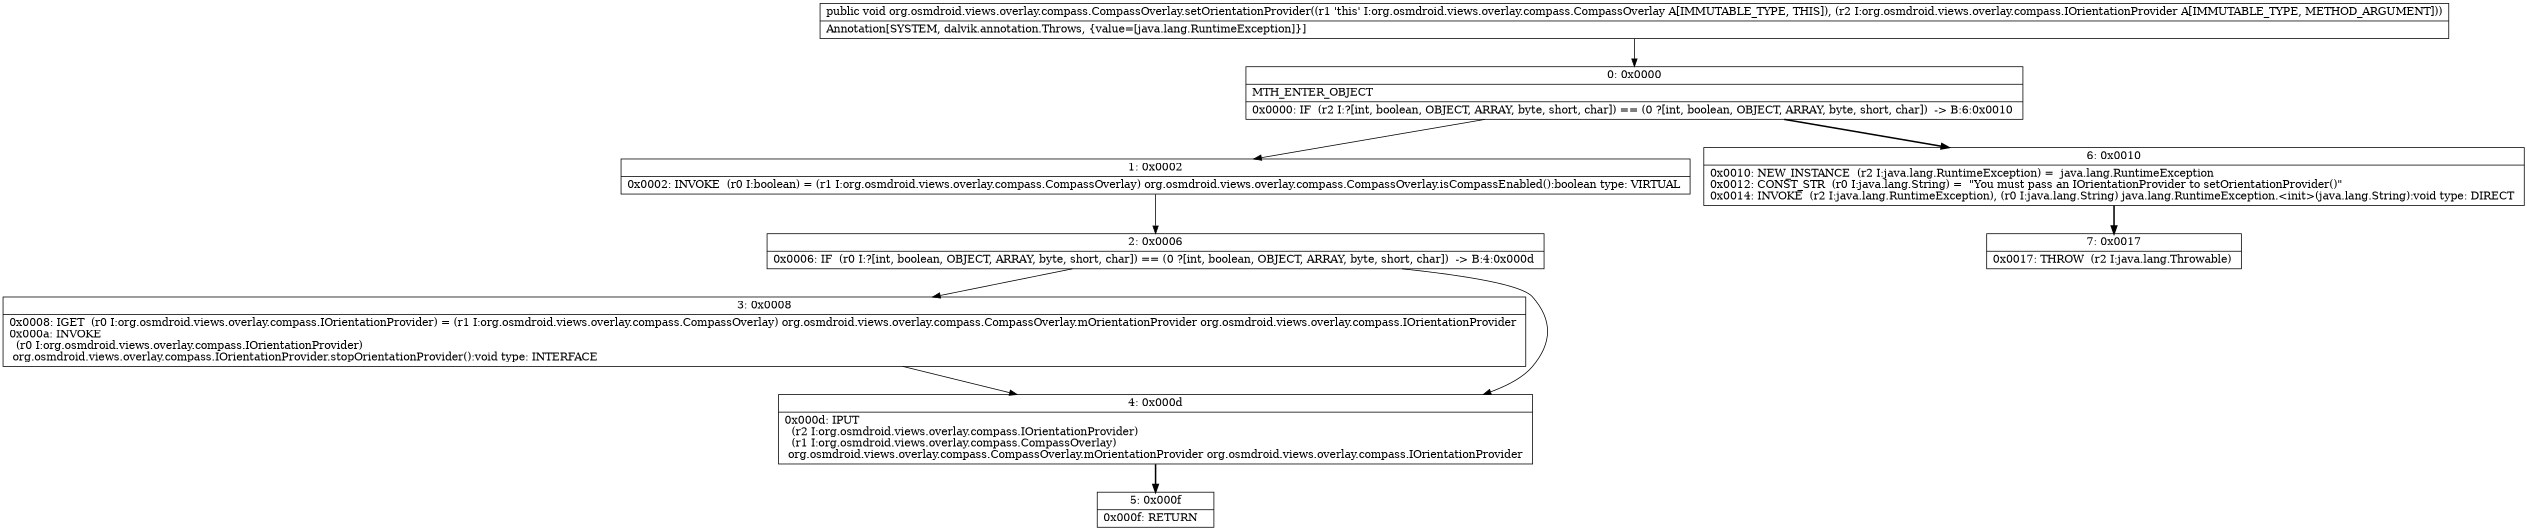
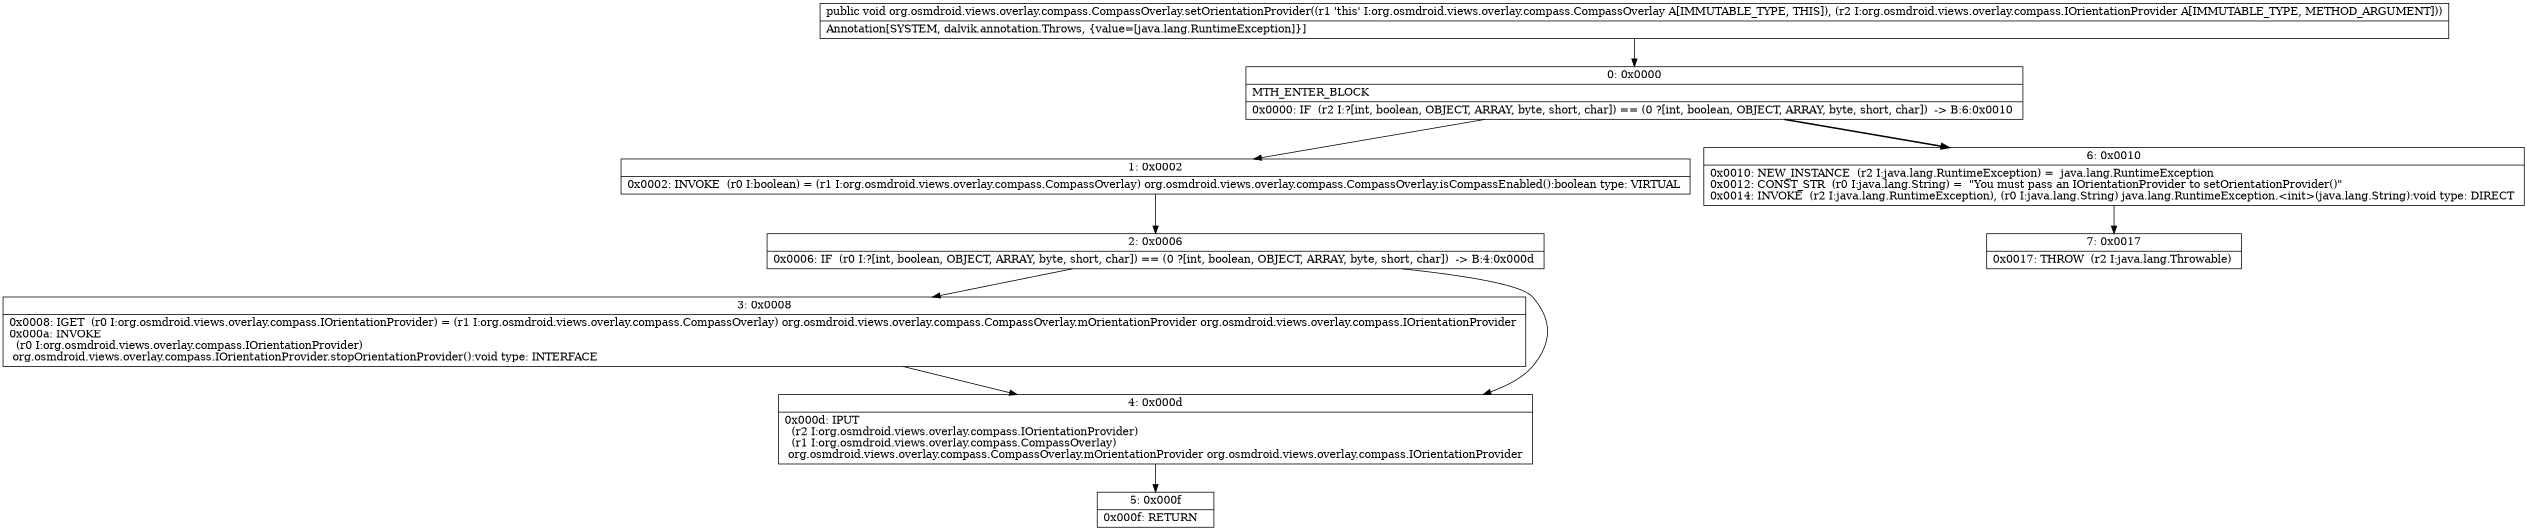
  digraph {
    node [shape=record]
    edge [style=solid]
-   n1 [label="{0\:\ 0x0000|MTH_ENTER_OBJECT\l|0x0000: IF  (r2 I:?[int, boolean, OBJECT, ARRAY, byte, short, char]) == (0 ?[int, boolean, OBJECT, ARRAY, byte, short, char])  \-\> B:6:0x0010 \l}"]
+   n1 [label="{0\:\ 0x0000|MTH_ENTER_BLOCK\l|0x0000: IF  (r2 I:?[int, boolean, OBJECT, ARRAY, byte, short, char]) == (0 ?[int, boolean, OBJECT, ARRAY, byte, short, char])  \-\> B:6:0x0010 \l}"]
    n2 [label="{1\:\ 0x0002|0x0002: INVOKE  (r0 I:boolean) = (r1 I:org.osmdroid.views.overlay.compass.CompassOverlay) org.osmdroid.views.overlay.compass.CompassOverlay.isCompassEnabled():boolean type: VIRTUAL \l}"]
    n3 [label="{6\:\ 0x0010|0x0010: NEW_INSTANCE  (r2 I:java.lang.RuntimeException) =  java.lang.RuntimeException \l0x0012: CONST_STR  (r0 I:java.lang.String) =  \"You must pass an IOrientationProvider to setOrientationProvider()\" \l0x0014: INVOKE  (r2 I:java.lang.RuntimeException), (r0 I:java.lang.String) java.lang.RuntimeException.\<init\>(java.lang.String):void type: DIRECT \l}"]
    n4 [label="{2\:\ 0x0006|0x0006: IF  (r0 I:?[int, boolean, OBJECT, ARRAY, byte, short, char]) == (0 ?[int, boolean, OBJECT, ARRAY, byte, short, char])  \-\> B:4:0x000d \l}"]
    n5 [label="{7\:\ 0x0017|0x0017: THROW  (r2 I:java.lang.Throwable) \l}"]
    n6 [label="{3\:\ 0x0008|0x0008: IGET  (r0 I:org.osmdroid.views.overlay.compass.IOrientationProvider) = (r1 I:org.osmdroid.views.overlay.compass.CompassOverlay) org.osmdroid.views.overlay.compass.CompassOverlay.mOrientationProvider org.osmdroid.views.overlay.compass.IOrientationProvider \l0x000a: INVOKE  \l  (r0 I:org.osmdroid.views.overlay.compass.IOrientationProvider)\l org.osmdroid.views.overlay.compass.IOrientationProvider.stopOrientationProvider():void type: INTERFACE \l}"]
    n7 [label="{4\:\ 0x000d|0x000d: IPUT  \l  (r2 I:org.osmdroid.views.overlay.compass.IOrientationProvider)\l  (r1 I:org.osmdroid.views.overlay.compass.CompassOverlay)\l org.osmdroid.views.overlay.compass.CompassOverlay.mOrientationProvider org.osmdroid.views.overlay.compass.IOrientationProvider \l}"]
    n8 [label="{5\:\ 0x000f|0x000f: RETURN   \l}"]
    n9 [label="{public void org.osmdroid.views.overlay.compass.CompassOverlay.setOrientationProvider((r1 'this' I:org.osmdroid.views.overlay.compass.CompassOverlay A[IMMUTABLE_TYPE, THIS]), (r2 I:org.osmdroid.views.overlay.compass.IOrientationProvider A[IMMUTABLE_TYPE, METHOD_ARGUMENT]))  | Annotation[SYSTEM, dalvik.annotation.Throws, \{value=[java.lang.RuntimeException]\}]\l}"]
    n1 -> n2
    n1 -> n3 [style=bold]
    n2 -> n4
-   n3 -> n5 [style=bold]
+   n3 -> n5
    n4 -> n6
    n4 -> n7
    n6 -> n7
-   n7 -> n8 [style=bold]
+   n7 -> n8
    n9 -> n1
  }
